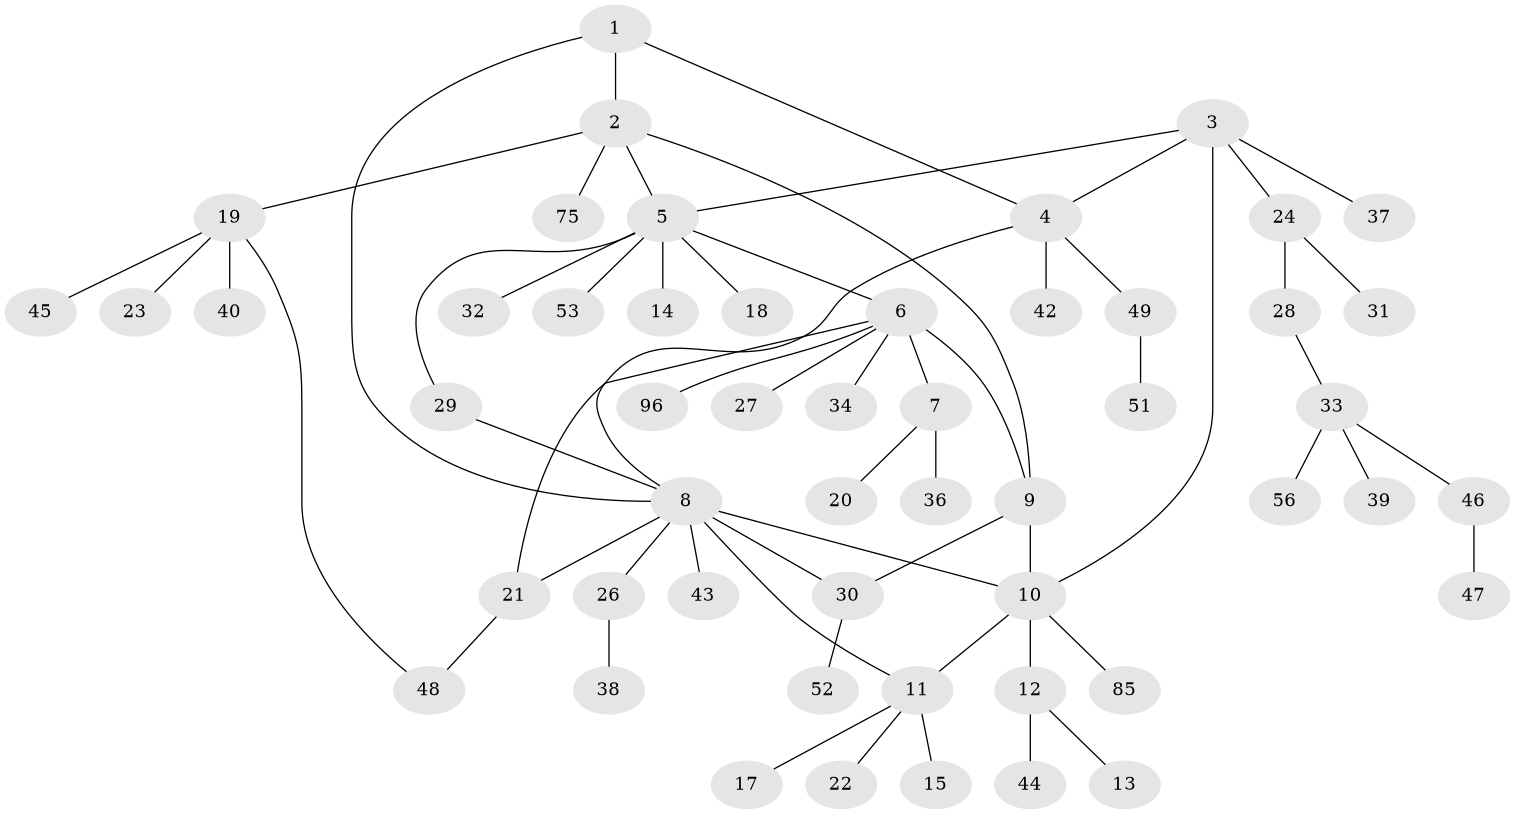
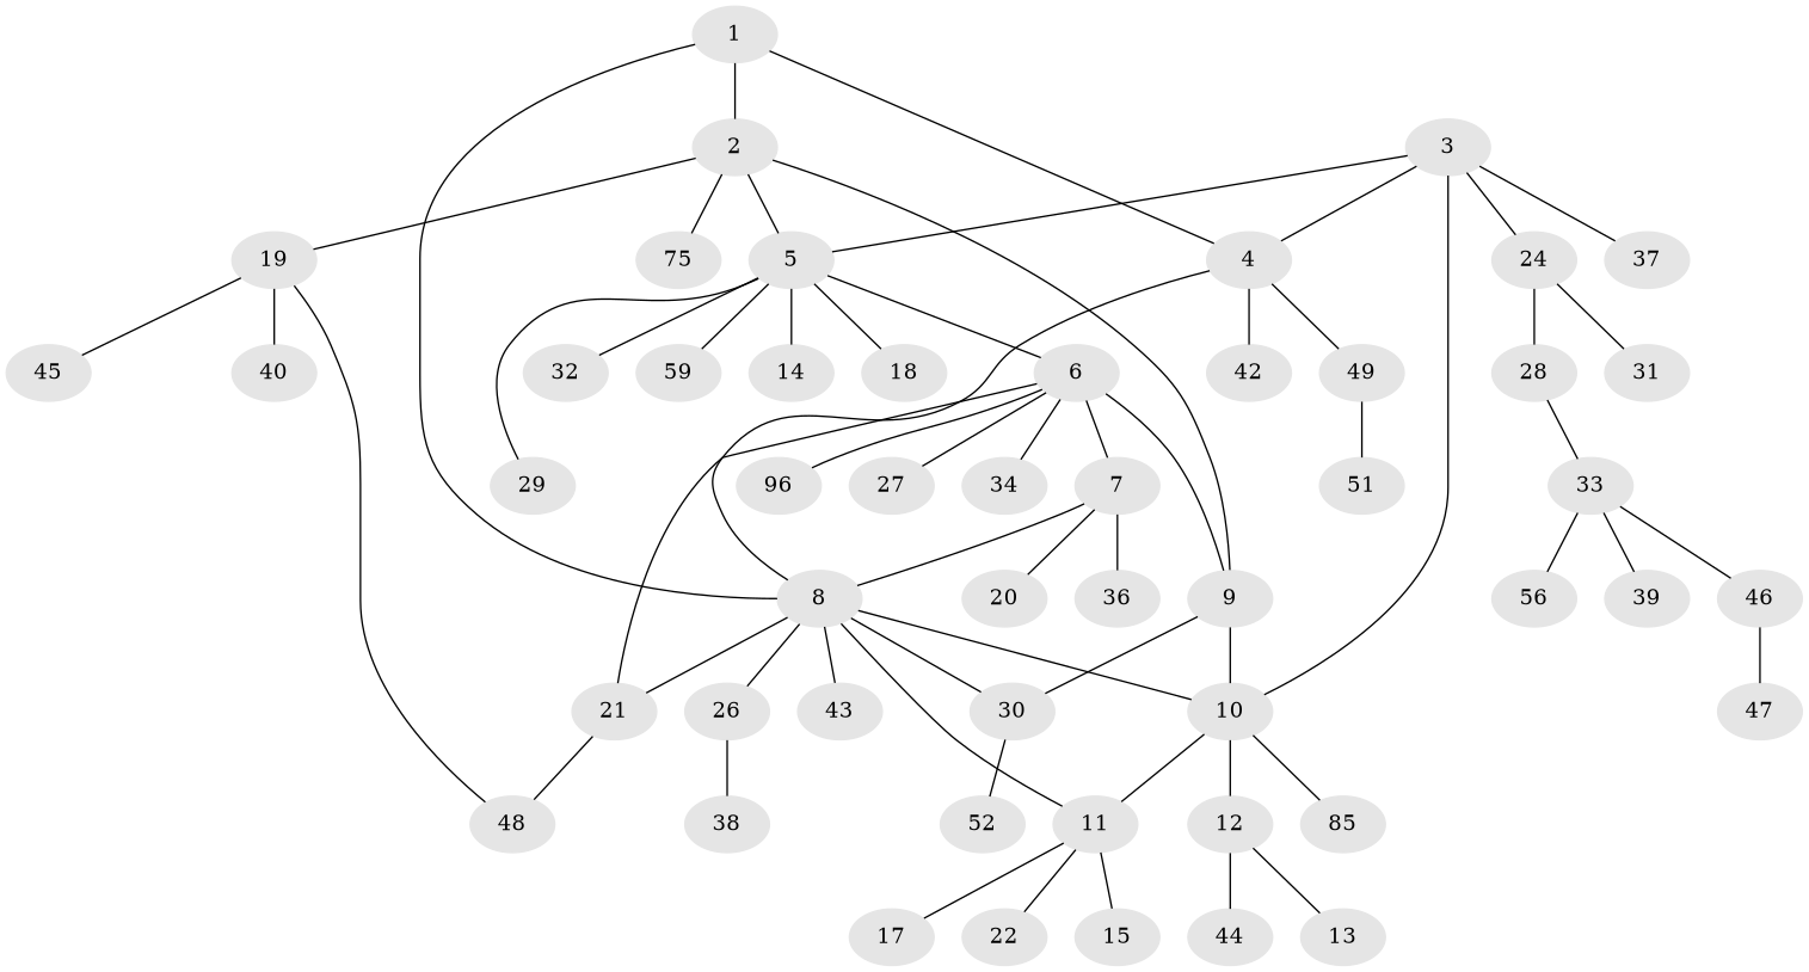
  graph {
    node [color=gray90 style=filled]
    1
    2
    4
    8
    5
    9
    19
    n8 [label=75]
    42
    49
    10
    21
    11
    26
    30
    43
    6
    14
    18
    29
    32
-   53
-   23
+   53 [label=59]
    40
    45
    48
    3
    24
    37
    12
    n31 [label=85]
    28
    31
    51
    7
    n36 [label=96]
    27
    34
    20
    36
    15
    17
    22
    38
    52
    13
    44
    33
    39
    46
    n51 [label=56]
    47
    1 -- 2
    1 -- 4
    1 -- 8
    2 -- 5
    2 -- 9
    2 -- 19
    2 -- n8
    4 -- 8
    4 -- 42
    4 -- 49
    8 -- 10
    8 -- 21
    8 -- 11
    8 -- 26
    8 -- 30
    8 -- 43
    5 -- 6
    5 -- 14
    5 -- 18
    5 -- 29
    5 -- 32
    5 -- 53
    9 -- 10
    9 -- 30
-   19 -- 23
    19 -- 40
    19 -- 45
    19 -- 48
    49 -- 51
    10 -- 11
    10 -- 12
    10 -- n31
    21 -- 48
    11 -- 15
    11 -- 17
    11 -- 22
    26 -- 38
    30 -- 52
    6 -- 9
    6 -- 21
    6 -- 7
    6 -- n36
    6 -- 27
    6 -- 34
    3 -- 4
    3 -- 5
    3 -- 10
    3 -- 24
    3 -- 37
    24 -- 28
    24 -- 31
    12 -- 13
    12 -- 44
    28 -- 33
-   29 -- 8
+   7 -- 8
    7 -- 20
    7 -- 36
    33 -- 39
    33 -- 46
    33 -- n51
    46 -- 47
  }
